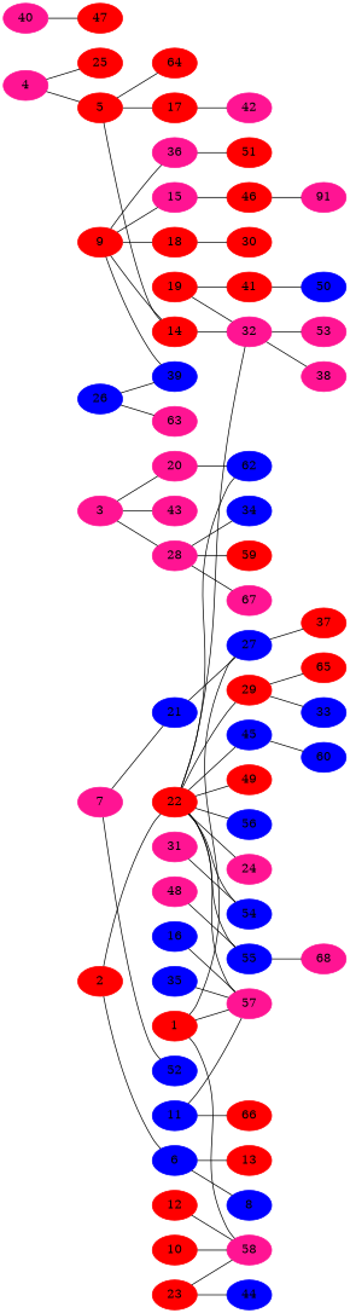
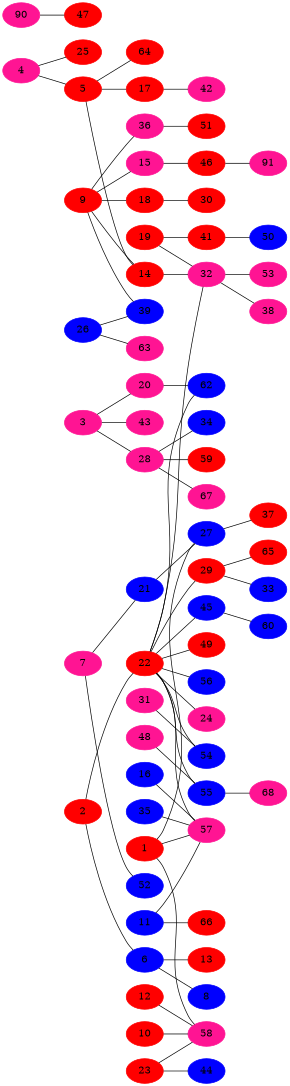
  graph {
    fontname="DejaVu Serif"
    rankdir=LR
    node [color=red fontname="DejaVu Serif" style=filled]
    edge [fontname="DejaVu Serif" weight=1.0]
    27 [color=blue]
    1
    57 [color=deeppink]
    58 [color=deeppink]
    37
    6 [color=blue]
    2
    22
    8 [color=blue]
    13
    32 [color=deeppink]
    62 [color=blue]
    24 [color=deeppink]
    29
    45 [color=blue]
    49
    54 [color=blue]
    55 [color=blue]
    56 [color=blue]
    3 [color=deeppink]
    20 [color=deeppink]
    28 [color=deeppink]
    43 [color=deeppink]
    34 [color=blue]
    59
    67 [color=deeppink]
    4 [color=deeppink]
    5
    25
    14
    17
    64
    42 [color=deeppink]
    7 [color=deeppink]
    21 [color=blue]
    52 [color=blue]
    9
    15 [color=deeppink]
    18
    36 [color=deeppink]
    39 [color=blue]
    46
    30
    51
    10
    11 [color=blue]
    66
    12
    38 [color=deeppink]
    53 [color=deeppink]
    n51 [color=deeppink label=91]
    16 [color=blue]
    19
    41
    50 [color=blue]
    33 [color=blue]
    65
    60 [color=blue]
    68 [color=deeppink]
    23
    44 [color=blue]
-   40 [color=deeppink]
+   40 [color=deeppink label=90]
    47
    26 [color=blue]
    63 [color=deeppink]
    31 [color=deeppink]
    35 [color=blue]
    48 [color=deeppink]
    27 -- 37
    1 -- 27
    1 -- 57
    1 -- 58
    6 -- 8
    6 -- 13
    2 -- 6
    2 -- 22
    22 -- 57
    22 -- 32
    22 -- 62
    22 -- 24
    22 -- 29
    22 -- 45
    22 -- 49
    22 -- 54
    22 -- 55
    22 -- 56
    32 -- 38
    32 -- 53
    29 -- 33
    29 -- 65
    45 -- 60
    55 -- 68
    3 -- 20
    3 -- 28
    3 -- 43
    20 -- 62
    28 -- 34
    28 -- 59
    28 -- 67
    4 -- 5
    4 -- 25
    5 -- 14
    5 -- 17
    5 -- 64
    14 -- 32
    17 -- 42
    7 -- 21
    7 -- 52
    21 -- 27
    9 -- 14
    9 -- 15
    9 -- 18
    9 -- 36
    9 -- 39
    15 -- 46
    18 -- 30
    36 -- 51
    46 -- n51
    10 -- 58
    11 -- 57
    11 -- 66
    12 -- 58
    16 -- 57
    19 -- 32
    19 -- 41
    41 -- 50
    23 -- 58
    23 -- 44
    40 -- 47
    26 -- 39
    26 -- 63
    31 -- 54
    35 -- 57
    48 -- 55
  }
